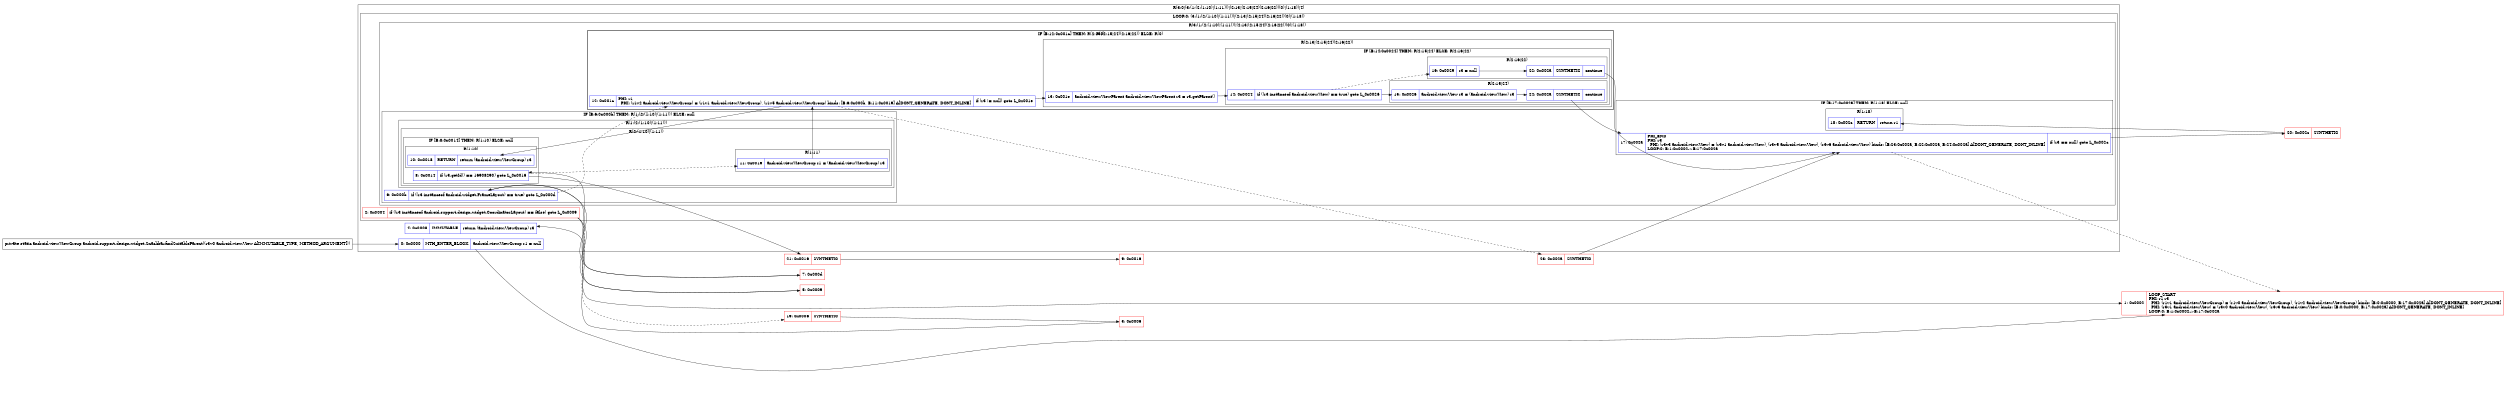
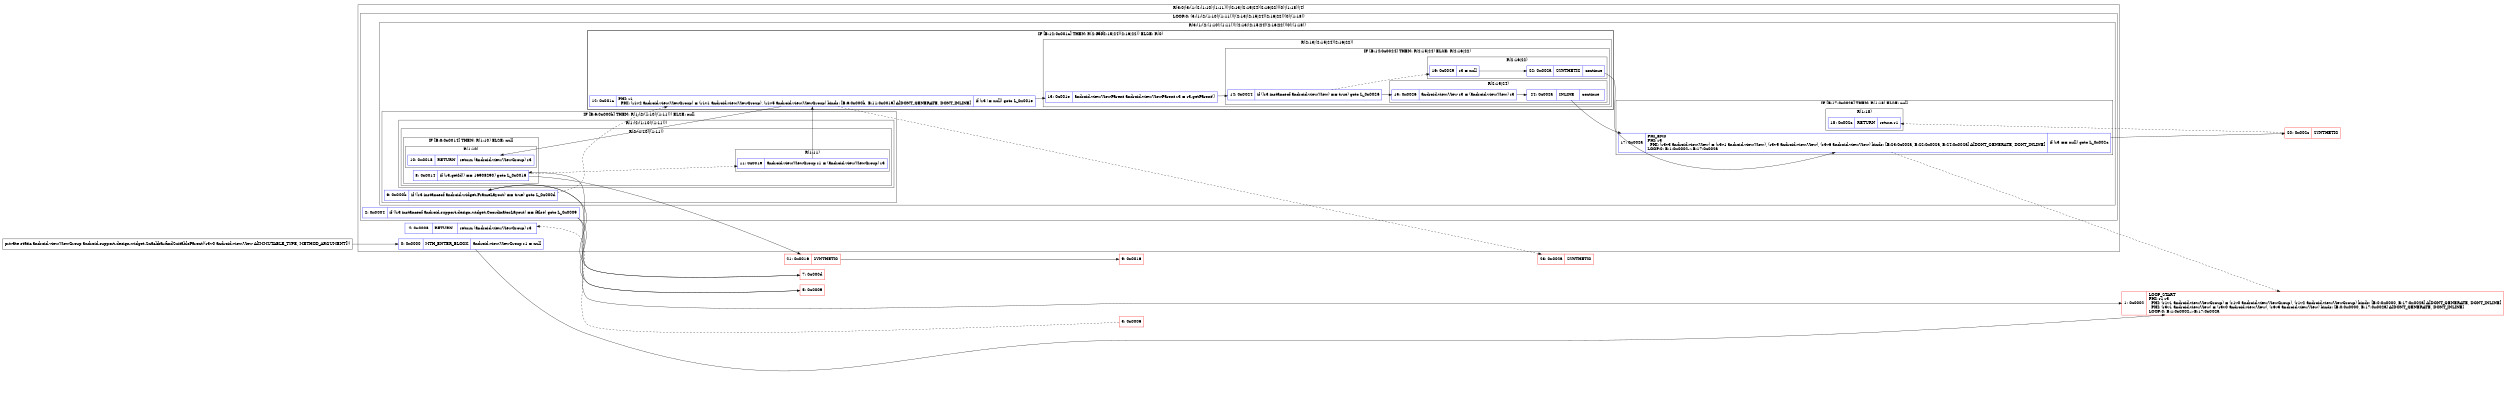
  digraph {
    rankdir=LR
    node [color=blue shape=record]
    n1 [label="{10\:\ 0x0018|RETURN\l|return (android.view.ViewGroup) r3\l}"]
    n2 [label="{8\:\ 0x0014|if (r3.getId() == 16908290) goto L_0x0016\l}"]
    n3 [label="{11\:\ 0x0019|android.view.ViewGroup r1 = (android.view.ViewGroup) r3\l}"]
    n4 [label="{6\:\ 0x000b|if ((r3 instanceof android.widget.FrameLayout) == true) goto L_0x000d\l}"]
    n5 [label="{15\:\ 0x0026|android.view.View r3 = (android.view.View) r3\l}"]
-   n6 [label="{24\:\ 0x002a|SYNTHETIC\l|continue\l}"]
+   n6 [label="{24\:\ 0x002a|INLINE\l|continue\l}"]
    n7 [label="{16\:\ 0x0029|r3 = null\l}"]
    n8 [label="{22\:\ 0x002a|SYNTHETIC\l|continue\l}"]
    n9 [label="{14\:\ 0x0024|if ((r3 instanceof android.view.View) == true) goto L_0x0026\l}"]
    n10 [label="{13\:\ 0x001e|android.view.ViewParent android.view.ViewParent r3 = r3.getParent()\l}"]
    n11 [label="{12\:\ 0x001c|PHI: r1 \l  PHI: (r1v2 android.view.ViewGroup) = (r1v1 android.view.ViewGroup), (r1v5 android.view.ViewGroup) binds: [B:6:0x000b, B:11:0x0019] A[DONT_GENERATE, DONT_INLINE]\l|if (r3 != null) goto L_0x001e\l}"]
    n12 [label="{18\:\ 0x002c|RETURN\l|return r1\l}"]
    n13 [label="{17\:\ 0x002a|PHI_END\lPHI: r3 \l  PHI: (r3v3 android.view.View) = (r3v1 android.view.View), (r3v5 android.view.View), (r3v6 android.view.View) binds: [B:23:0x002a, B:22:0x002a, B:24:0x002a] A[DONT_GENERATE, DONT_INLINE]\lLOOP:0: B:1:0x0002\-\>B:17:0x002a\l|if (r3 == null) goto L_0x002c\l}"]
-   n14 [color=red label="{2\:\ 0x0004|if ((r3 instanceof android.support.design.widget.CoordinatorLayout) == false) goto L_0x0009\l}"]
+   n14 [label="{2\:\ 0x0004|if ((r3 instanceof android.support.design.widget.CoordinatorLayout) == false) goto L_0x0009\l}"]
    n15 [label="{0\:\ 0x0000|MTH_ENTER_BLOCK\l|android.view.ViewGroup r1 = null\l}"]
-   n16 [label="{4\:\ 0x0008|IMMUTABLE\l|return (android.view.ViewGroup) r3\l}"]
+   n16 [label="{4\:\ 0x0008|RETURN\l|return (android.view.ViewGroup) r3\l}"]
    n17 [color=red label="{21\:\ 0x0016|SYNTHETIC\l}"]
    n18 [color=red label="{7\:\ 0x000d}"]
    n19 [color=red label="{23\:\ 0x002a|SYNTHETIC\l}"]
    n20 [color=red label="{1\:\ 0x0002|LOOP_START\lPHI: r1 r3 \l  PHI: (r1v1 android.view.ViewGroup) = (r1v0 android.view.ViewGroup), (r1v2 android.view.ViewGroup) binds: [B:0:0x0000, B:17:0x002a] A[DONT_GENERATE, DONT_INLINE]\l  PHI: (r3v1 android.view.View) = (r3v0 android.view.View), (r3v3 android.view.View) binds: [B:0:0x0000, B:17:0x002a] A[DONT_GENERATE, DONT_INLINE]\lLOOP:0: B:1:0x0002\-\>B:17:0x002a\l}"]
    n21 [color=red label="{20\:\ 0x002c|SYNTHETIC\l}"]
    n22 [color=red label="{5\:\ 0x0009}"]
-   n23 [color=red label="{19\:\ 0x0006|SYNTHETIC\l}"]
    n24 [color=red label="{3\:\ 0x0006}"]
    n25 [color=red label="{9\:\ 0x0016}"]
    n26 [label="{private static android.view.ViewGroup android.support.design.widget.Snackbar.findSuitableParent((r3v0 android.view.View A[IMMUTABLE_TYPE, METHOD_ARGUMENT])) }" color=""]
    subgraph cluster_1 {
      label="R(3:0|(3:(1:(2:(1:10)|(1:11)))|(2:13|(2:15|24)(2:16|22))(0)|(1:18))|4)"
      n15
      n16
      subgraph cluster_2 {
        label="LOOP:0: (3:(1:(2:(1:10)|(1:11)))|(2:13|(2:15|24)(2:16|22))(0)|(1:18))"
        n14
        subgraph cluster_3 {
          label="R(3:(1:(2:(1:10)|(1:11)))|(2:13|(2:15|24)(2:16|22))(0)|(1:18))"
          subgraph cluster_4 {
            label="IF [B:6:0x000b] THEN: R(1:(2:(1:10)|(1:11))) ELSE: null"
            n4
            subgraph cluster_5 {
              label="R(1:(2:(1:10)|(1:11)))"
              subgraph cluster_6 {
                label="R(2:(1:10)|(1:11))"
                subgraph cluster_7 {
                  label="IF [B:8:0x0014] THEN: R(1:10) ELSE: null"
                  n2
                  subgraph cluster_8 {
                    label="R(1:10)"
                    n1
                  }
                }
                subgraph cluster_9 {
                  label="R(1:11)"
                  n3
                }
              }
            }
          }
          subgraph cluster_10 {
            label="IF [B:12:0x001c] THEN: R(2:13|(2:15|24)(2:16|22)) ELSE: R(0)"
            n11
            subgraph cluster_11 {
              label="R(2:13|(2:15|24)(2:16|22))"
              n10
              subgraph cluster_12 {
                label="IF [B:14:0x0024] THEN: R(2:15|24) ELSE: R(2:16|22)"
                n9
                subgraph cluster_13 {
                  label="R(2:15|24)"
                  n5
                  n6
                }
                subgraph cluster_14 {
                  label="R(2:16|22)"
                  n7
                  n8
                }
              }
            }
            subgraph cluster_15 {
              label="R(0)"
            }
          }
          subgraph cluster_16 {
            label="IF [B:17:0x002a] THEN: R(1:18) ELSE: null"
            n13
            subgraph cluster_17 {
              label="R(1:18)"
              n12
            }
          }
        }
      }
    }
    n2 -> n3 [style=dashed]
    n2 -> n17
    n3 -> n11
    n4 -> n11 [style=dashed]
    n4 -> n18
    n5 -> n6
    n6 -> n13
    n7 -> n8
    n8 -> n13
    n9 -> n5
    n9 -> n7 [style=dashed]
    n10 -> n9
    n11 -> n1
    n11 -> n10
    n11 -> n19 [style=dashed]
    n13 -> n20 [style=dashed]
    n13 -> n21
    n14 -> n20
    n14 -> n22
-   n14 -> n23 [style=dashed]
    n15 -> n20
    n17 -> n25
    n18 -> n2
-   n19 -> n13
-   n21 -> n12
+   n21 -> n12 [style=dashed]
    n22 -> n4
-   n23 -> n24
-   n24 -> n16
+   n24 -> n16 [style=dashed]
    n26 -> n15
  }
